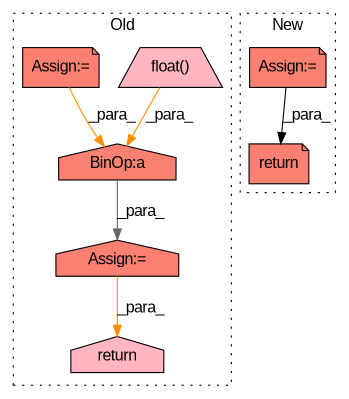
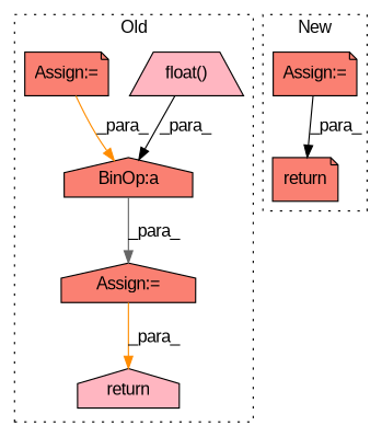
  digraph {
    fontname="Liberation Sans"
    node [a=68 l=3 shape=house style=filled fillcolor=salmon fontname="Liberation Sans"]
    edge [color=black fontname="Liberation Sans"]
    n1 [a=75 l=26 label="float()" s=4444 shape=trapezium fillcolor=lightpink]
    n2 [a=93 l=7 label=return s=5643 fillcolor=lightpink]
    n3 [label="Assign:=" s=5610]
    n4 [label="Assign:=" s=5447 shape=note]
    n5 [a=82 label="BinOp:a" s=5617]
    n6 [a=93 l=7 label=return s=5886 shape=note]
    n7 [label="Assign:=" s=5058 shape=note]
    subgraph cluster_1 {
      label=Old
      style=dotted
      n1
      n2
      n3
      n4
      n5
    }
    subgraph cluster_2 {
      label=New
      style=dotted
      n6
      n7
    }
-   n1 -> n5 [label=_para_ color=darkorange]
+   n1 -> n5 [label=_para_]
    n3 -> n2 [label=_para_ color=darkorange]
    n4 -> n5 [label=_para_ color=darkorange]
    n5 -> n3 [label=_para_ color=gray40]
    n7 -> n6 [label=_para_]
  }
